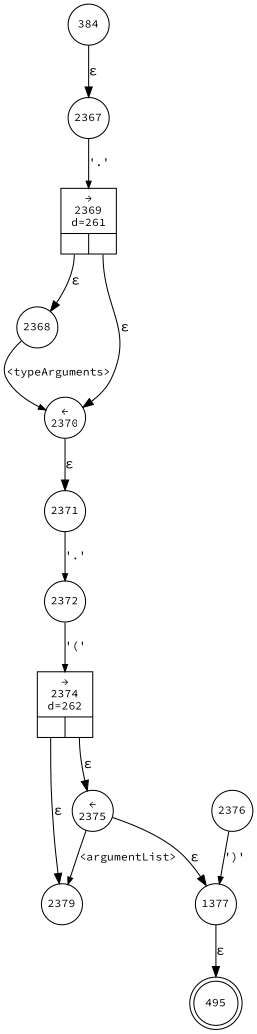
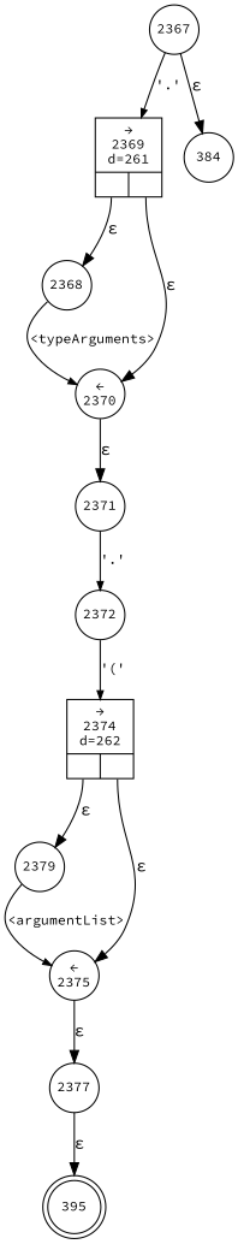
  digraph {
    fontname="Source Code Pro"
    rankdir=TB
    node [fixedsize=true fontname="Source Code Pro" fontsize=11 shape=circle peripheries=1]
    edge [fontname="Source Code Pro"]
-   n1 [label=495 shape=doublecircle width=.6 peripheries=""]
+   n1 [label=395 shape=doublecircle width=.6 peripheries=""]
    n2 [label=2368 width=.55]
    n3 [label="&larr;\n2370" width=.55]
    n4 [label=2371 width=.55]
    n5 [fixedsize=false label="{&rarr;\n2369\nd=261|{<p0>|<p1>}}" shape=record]
    n6 [label=2372 width=.55]
    n7 [fixedsize=false label="{&rarr;\n2374\nd=262|{<p0>|<p1>}}" shape=record]
    n8 [label=2379 width=.55]
    n9 [label="&larr;\n2375" width=.55]
-   n10 [label=1377 width=.55]
-   n11 [label=2376 width=.55]
+   n10 [label=2377 width=.55]
    n12 [label=384 width=.55]
    n13 [label=2367 width=.55]
    n2 -> n3 [arrowhead=normal arrowsize=.7 fontsize=11 label="<typeArguments>"]
    n3 -> n4 [label="&epsilon;"]
    n4 -> n6 [arrowhead=normal arrowsize=.7 fontsize=11 label="'.'"]
    n5 -> n2 [label="&epsilon;" tailport=p0]
    n5 -> n3 [label="&epsilon;" tailport=p1]
    n6 -> n7 [arrowhead=normal arrowsize=.7 fontsize=11 label="'('"]
    n7 -> n8 [label="&epsilon;" tailport=p0]
    n7 -> n9 [label="&epsilon;" tailport=p1]
-   n9 -> n8 [arrowhead=normal arrowsize=.7 fontsize=11 label="<argumentList>"]
+   n8 -> n9 [arrowhead=normal arrowsize=.7 fontsize=11 label="<argumentList>"]
    n9 -> n10 [label="&epsilon;"]
    n10 -> n1 [label="&epsilon;"]
-   n11 -> n10 [arrowhead=normal arrowsize=.7 fontsize=11 label="')'"]
-   n12 -> n13 [label="&epsilon;"]
+   n13 -> n12 [label="&epsilon;"]
    n13 -> n5 [arrowhead=normal arrowsize=.7 fontsize=11 label="'.'"]
  }
